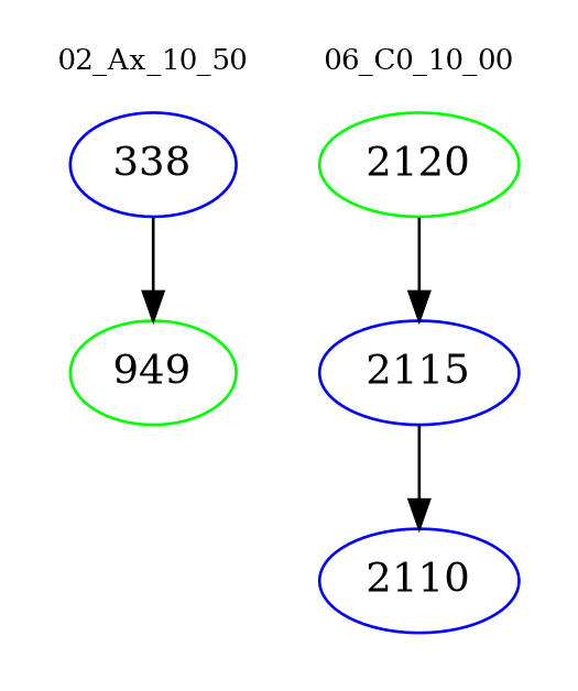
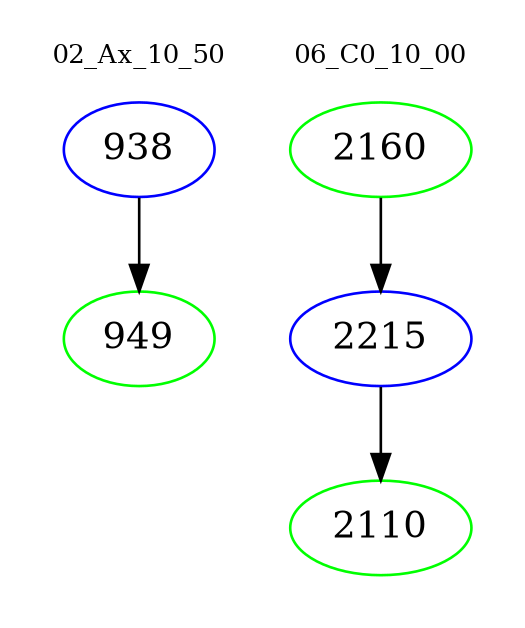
  digraph {
    fontname="DejaVu Serif"
    node [color=green fontname="DejaVu Serif"]
    edge [color=black fontname="DejaVu Serif"]
-   n1 [color=blue label=338]
+   n1 [color=blue label=938]
    n2 [label=949]
-   n3 [label=2120]
-   n4 [color=blue label=2115]
-   n5 [color=blue label=2110]
+   n3 [label=2160]
+   n4 [color=blue label=2215]
+   n5 [label=2110]
    subgraph cluster_1 {
      color=white
      fontsize=10
      label="02_Ax_10_50"
      n1
      n2
    }
    subgraph cluster_2 {
      color=white
      fontsize=10
      label="06_C0_10_00"
      n3
      n4
      n5
    }
    n1 -> n2
    n3 -> n4
    n4 -> n5
  }
